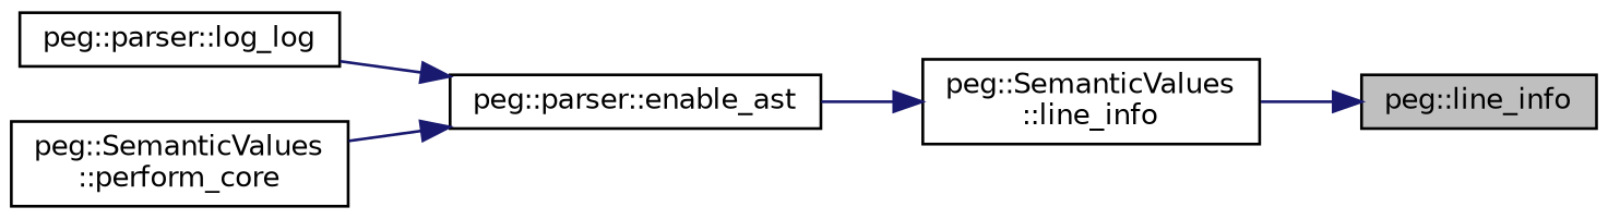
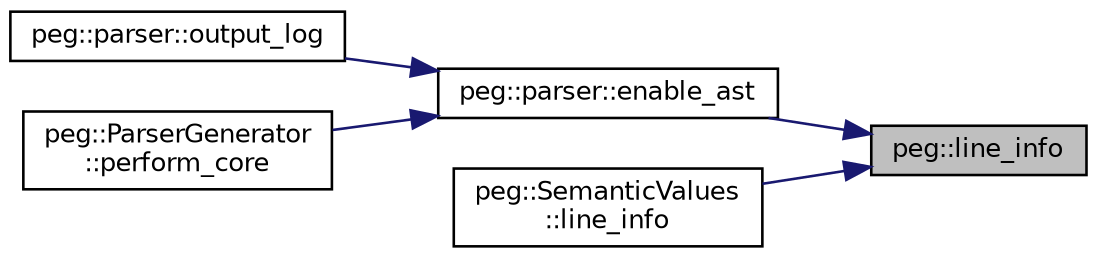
  digraph {
    rankdir=RL
    node [color=black fillcolor=white fontname=Helvetica fontsize=10 shape=record style=filled]
    edge [color=midnightblue dir=back fontname=Helvetica fontsize=10 labelfontname=Helvetica labelfontsize=10 style=solid]
    n1 [fillcolor=grey75 fontcolor=black height=0.2 label="peg::line_info" width=0.4]
    n2 [height=0.2 label="peg::parser::enable_ast" width=0.4]
    n3 [height=0.2 label="peg::SemanticValues\l::line_info" width=0.4]
-   n4 [height=0.2 label="peg::parser::log_log" width=0.4]
-   n5 [height=0.2 label="peg::SemanticValues\l::perform_core" width=0.4]
-   n3 -> n2
+   n4 [height=0.2 label="peg::parser::output_log" width=0.4]
+   n5 [height=0.2 label="peg::ParserGenerator\l::perform_core" width=0.4]
+   n1 -> n2
    n1 -> n3
    n2 -> n4
    n2 -> n5
  }
